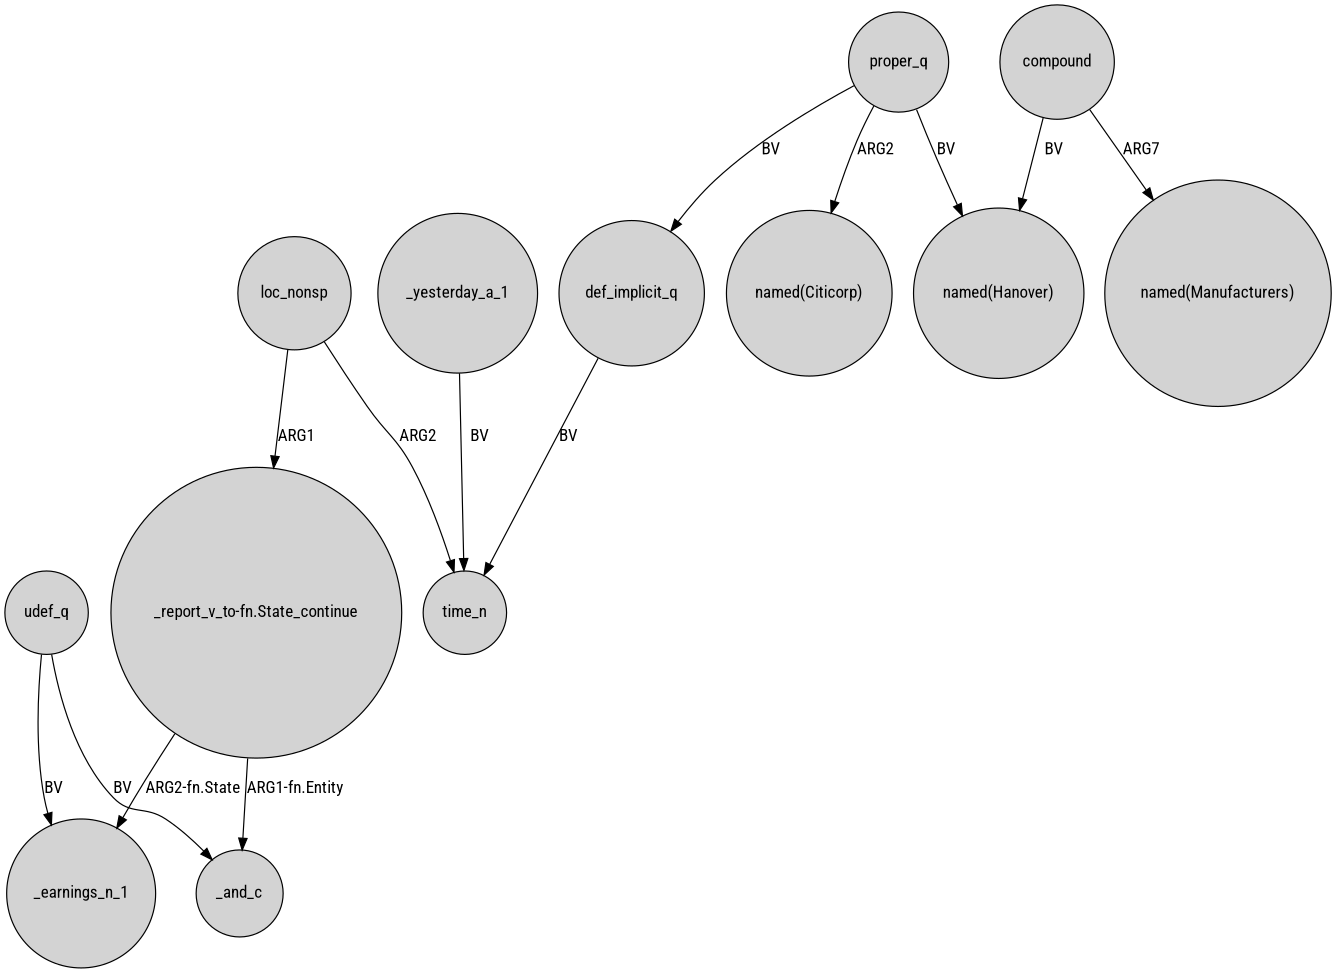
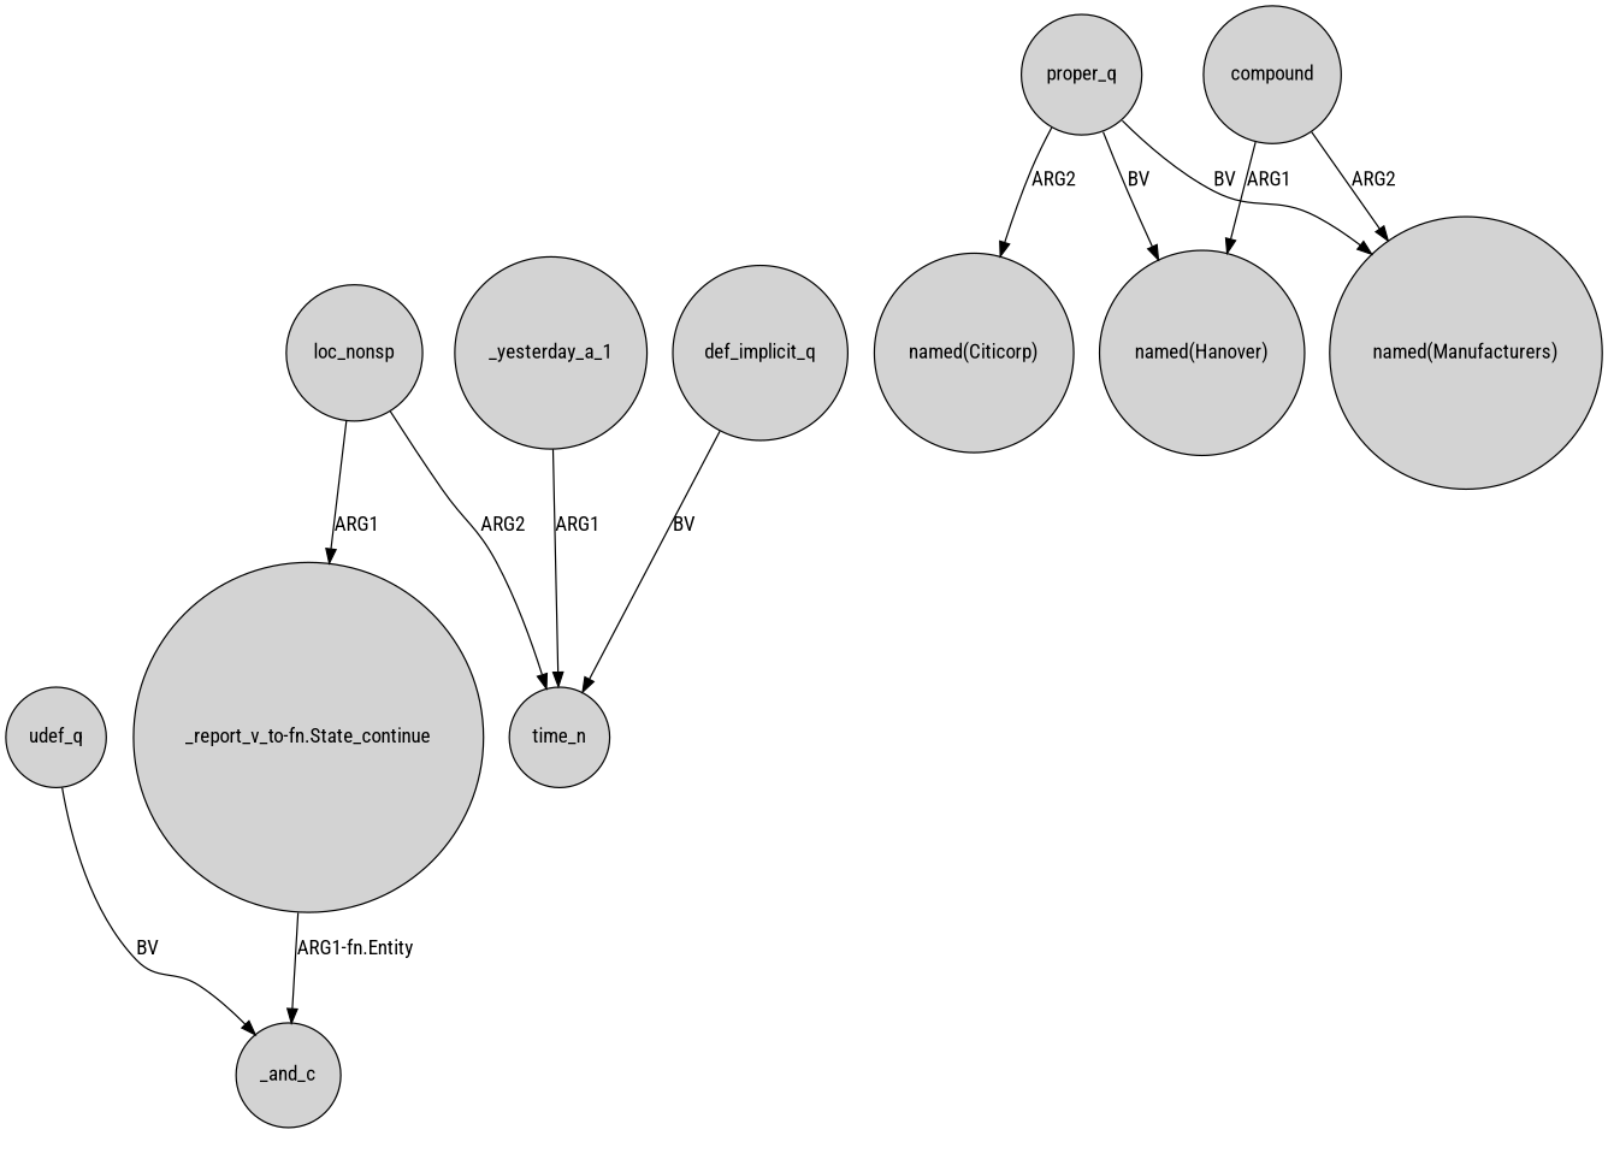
  digraph {
    fontname="Roboto Condensed"
    node [fontname="Roboto Condensed" shape=circle style=filled]
    edge [fontname="Roboto Condensed"]
    "_report_v_to-fn.State_continue"
-   _earnings_n_1
    _and_c
    udef_q
    proper_q
    "named(Hanover)"
    "named(Manufacturers)"
    "named(Citicorp)"
    _yesterday_a_1
    time_n
    compound
    loc_nonsp
    def_implicit_q
-   "_report_v_to-fn.State_continue" -> _earnings_n_1 [label="ARG2-fn.State"]
    "_report_v_to-fn.State_continue" -> _and_c [label="ARG1-fn.Entity"]
-   udef_q -> _earnings_n_1 [label=BV]
    udef_q -> _and_c [label=BV]
    proper_q -> "named(Hanover)" [label=BV]
-   proper_q -> def_implicit_q [label=BV]
+   proper_q -> "named(Manufacturers)" [label=BV]
    proper_q -> "named(Citicorp)" [label=ARG2]
-   _yesterday_a_1 -> time_n [label=BV]
-   compound -> "named(Hanover)" [label=BV]
-   compound -> "named(Manufacturers)" [label=ARG7]
+   _yesterday_a_1 -> time_n [label=ARG1]
+   compound -> "named(Hanover)" [label=ARG1]
+   compound -> "named(Manufacturers)" [label=ARG2]
    loc_nonsp -> "_report_v_to-fn.State_continue" [label=ARG1]
    loc_nonsp -> time_n [label=ARG2]
    def_implicit_q -> time_n [label=BV]
  }
